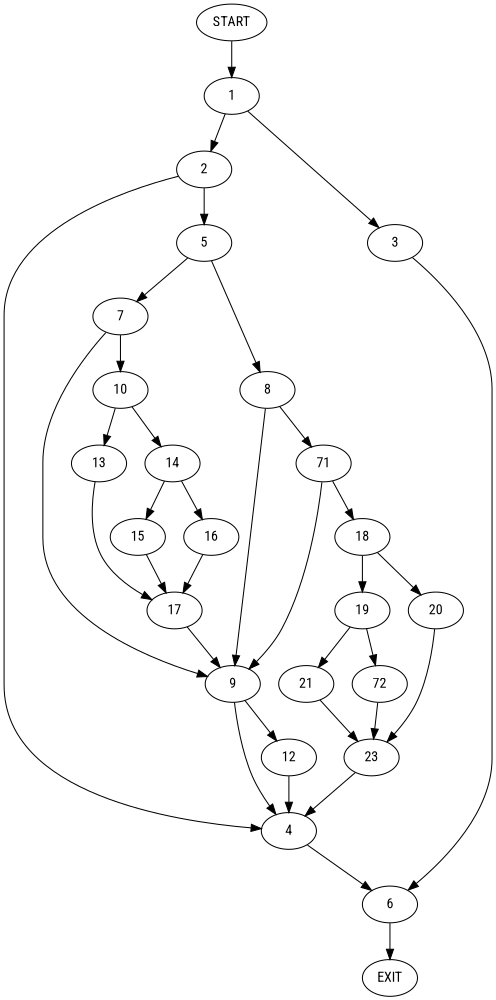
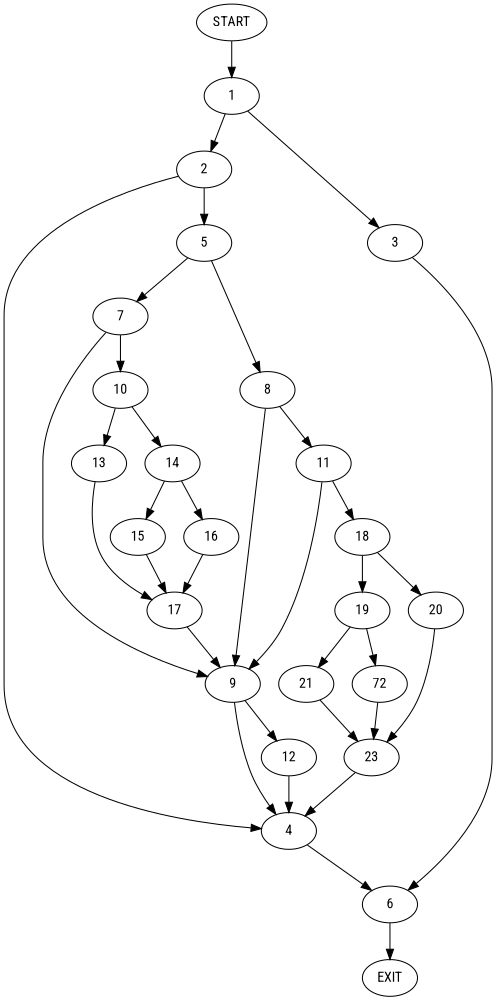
  digraph {
    fontname="Roboto Condensed"
    node [fontname="Roboto Condensed"]
    edge [fontname="Roboto Condensed"]
    n1 [label=START]
    1
    2
    3
    n5 [label=EXIT]
    4
    5
    6
    7
    8
    9
    10
-   11 [label=71]
+   11
    12
    13
    14
    18
    17
    15
    16
    19
    20
    21
    n24 [label=72]
    23
    n1 -> 1
    1 -> 2
    1 -> 3
    2 -> 4
    2 -> 5
    3 -> 6
    4 -> 6
    5 -> 7
    5 -> 8
    6 -> n5
    7 -> 9
    7 -> 10
    8 -> 9
    8 -> 11
    9 -> 4
    9 -> 12
    10 -> 13
    10 -> 14
    11 -> 9
    11 -> 18
    12 -> 4
    13 -> 17
    14 -> 15
    14 -> 16
    18 -> 19
    18 -> 20
    17 -> 9
    15 -> 17
    16 -> 17
    19 -> 21
    19 -> n24
    20 -> 23
    21 -> 23
    n24 -> 23
    23 -> 4
  }
